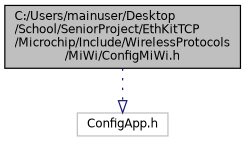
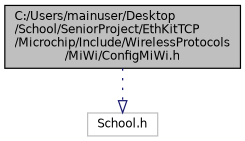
  digraph {
    node [fontname=Helvetica fontsize=10 shape=record style=filled]
    n1 [color=black fillcolor=grey75 fontcolor=black height=0.2 label="C:/Users/mainuser/Desktop\l/School/SeniorProject/EthKitTCP\l/Microchip/Include/WirelessProtocols\l/MiWi/ConfigMiWi.h" width=0.4]
-   n2 [color=grey75 fillcolor=white height=0.2 label="ConfigApp.h" width=0.4]
+   n2 [color=grey75 fillcolor=white height=0.2 label="School.h" width=0.4]
    n1 -> n2 [color=midnightblue fontname=Helvetica fontsize=10 labelfontname=Helvetica labelfontsize=10 style=dotted arrowhead=onormal]
  }
